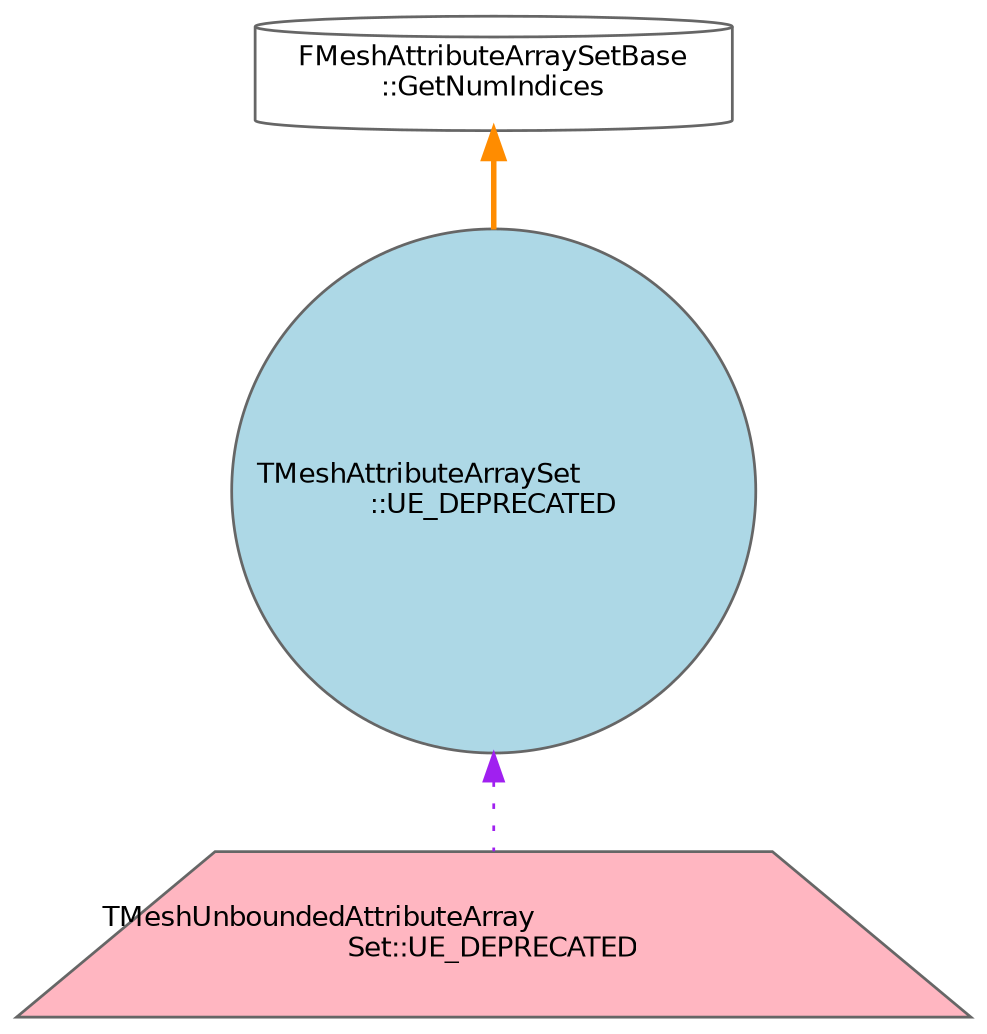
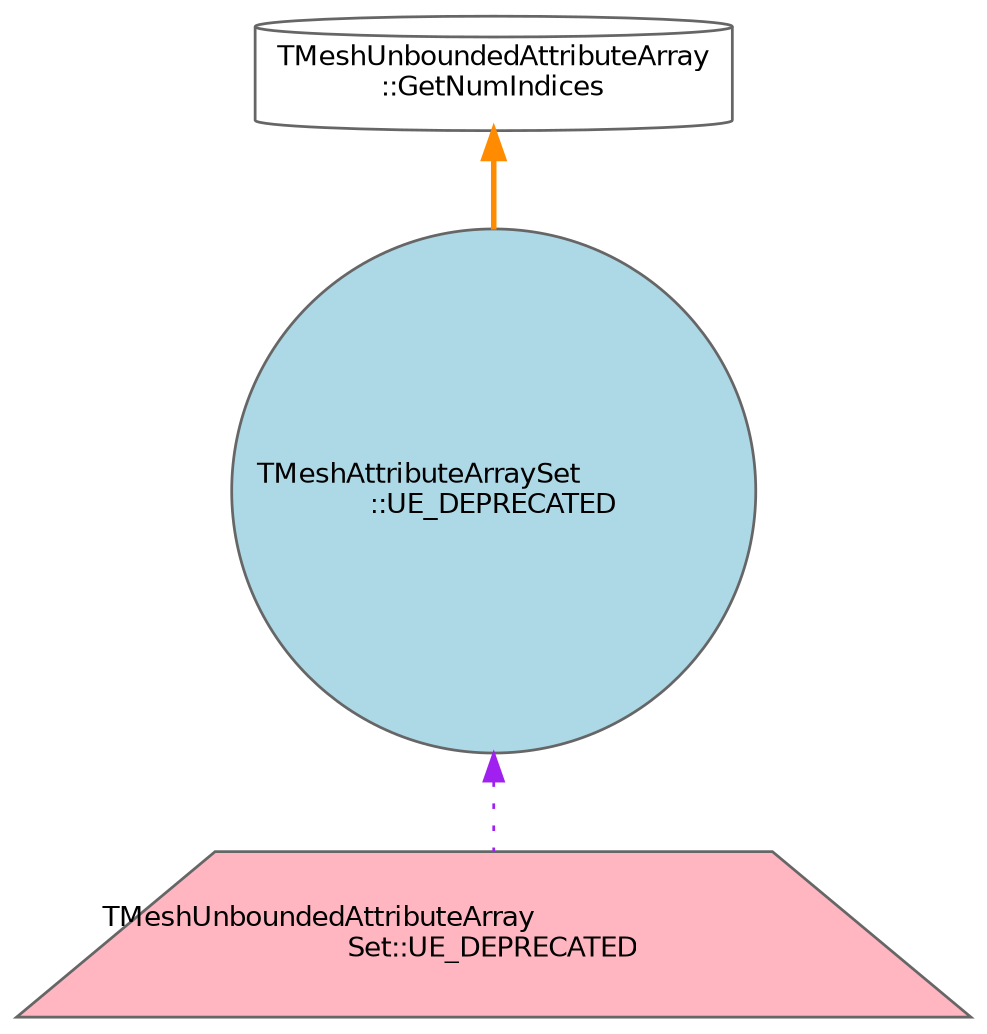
  digraph {
    fontname="DejaVu Sans"
    rankdir=TB
    node [color=grey40 fontname="DejaVu Sans" fontsize=10 style=filled]
    edge [dir=back fontname="DejaVu Sans" fontsize=10 labelfontname=Helvetica labelfontsize=10]
-   n1 [color=gray40 fillcolor=white fontcolor=black height=0.2 label="FMeshAttributeArraySetBase\l::GetNumIndices" shape=cylinder width=0.4]
+   n1 [color=gray40 fillcolor=white fontcolor=black height=0.2 label="TMeshUnboundedAttributeArray\l::GetNumIndices" shape=cylinder width=0.4]
    n2 [fillcolor=lightblue height=0.2 label="TMeshAttributeArraySet\l::UE_DEPRECATED" shape=circle width=0.4]
    n3 [fillcolor=lightpink height=0.2 label="TMeshUnboundedAttributeArray\lSet::UE_DEPRECATED" shape=trapezium width=0.4]
    n1 -> n2 [color=darkorange style=bold]
    n2 -> n3 [color=purple style=dotted]
  }
